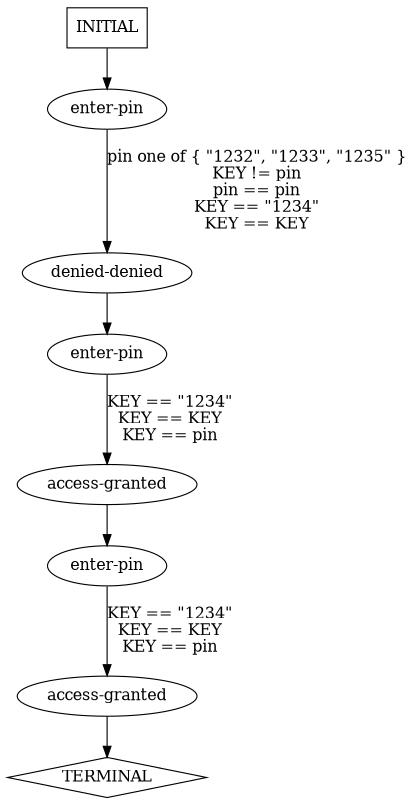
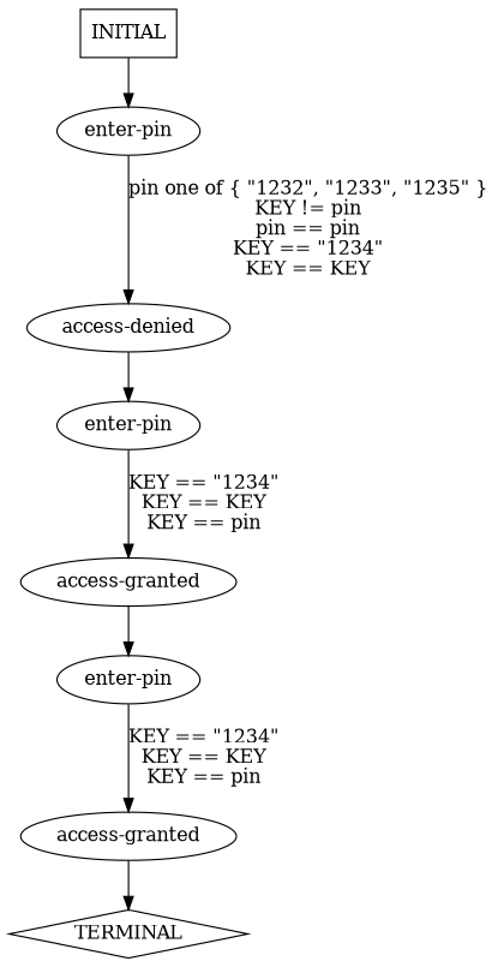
  digraph {
-   n1 [label="denied-denied"]
+   n1 [label="access-denied"]
    n2 [label="enter-pin"]
    n3 [label="access-granted"]
    n4 [label="enter-pin"]
    n5 [label="access-granted"]
    n6 [label=TERMINAL shape=diamond]
    n7 [label="enter-pin"]
    n8 [label=INITIAL shape=box]
    n1 -> n2
    n2 -> n3 [label="KEY == \"1234\"\nKEY == KEY\nKEY == pin"]
    n3 -> n4
    n4 -> n5 [label="KEY == \"1234\"\nKEY == KEY\nKEY == pin"]
    n5 -> n6
    n7 -> n1 [label="pin one of { \"1232\", \"1233\", \"1235\" }\nKEY != pin\npin == pin\nKEY == \"1234\"\nKEY == KEY"]
    n8 -> n7
  }
